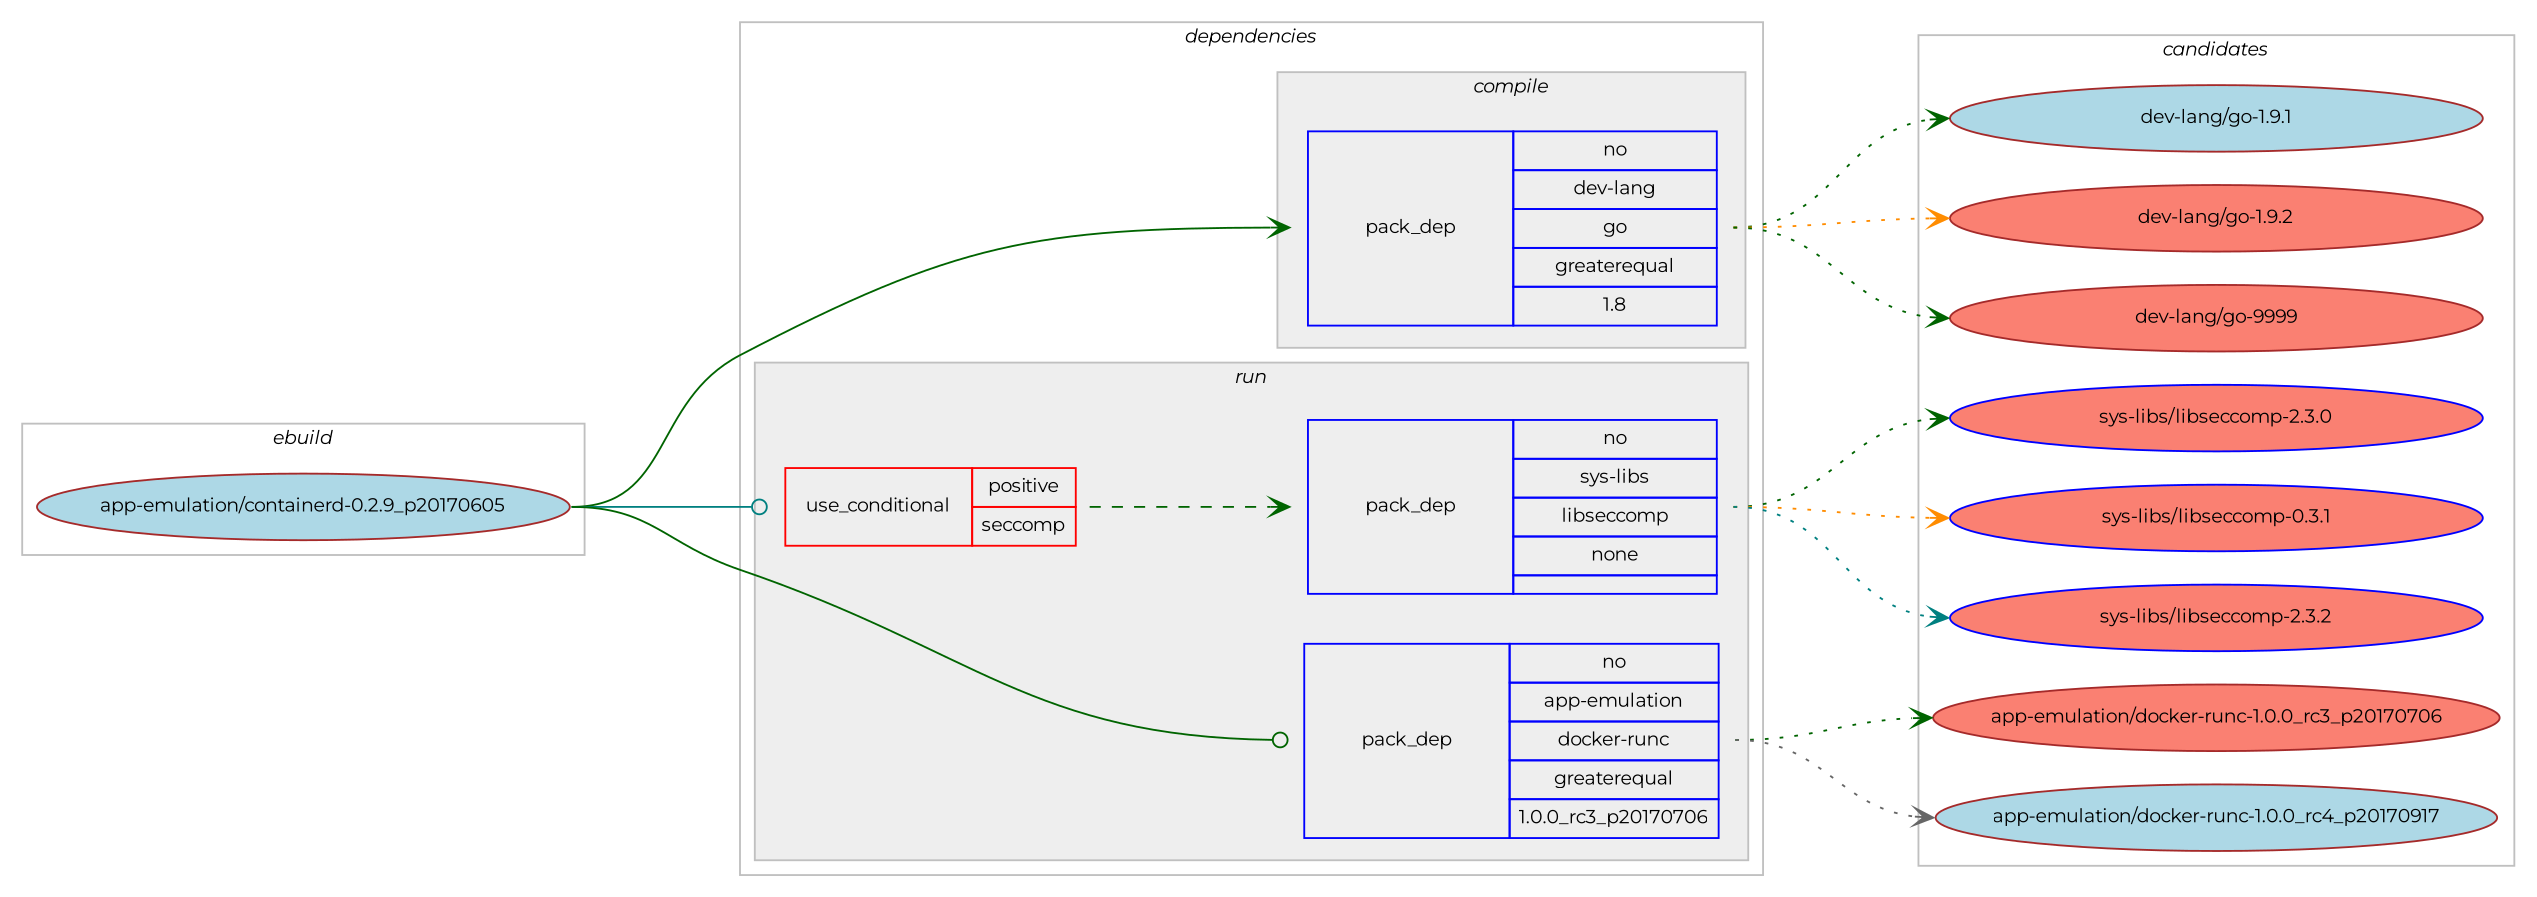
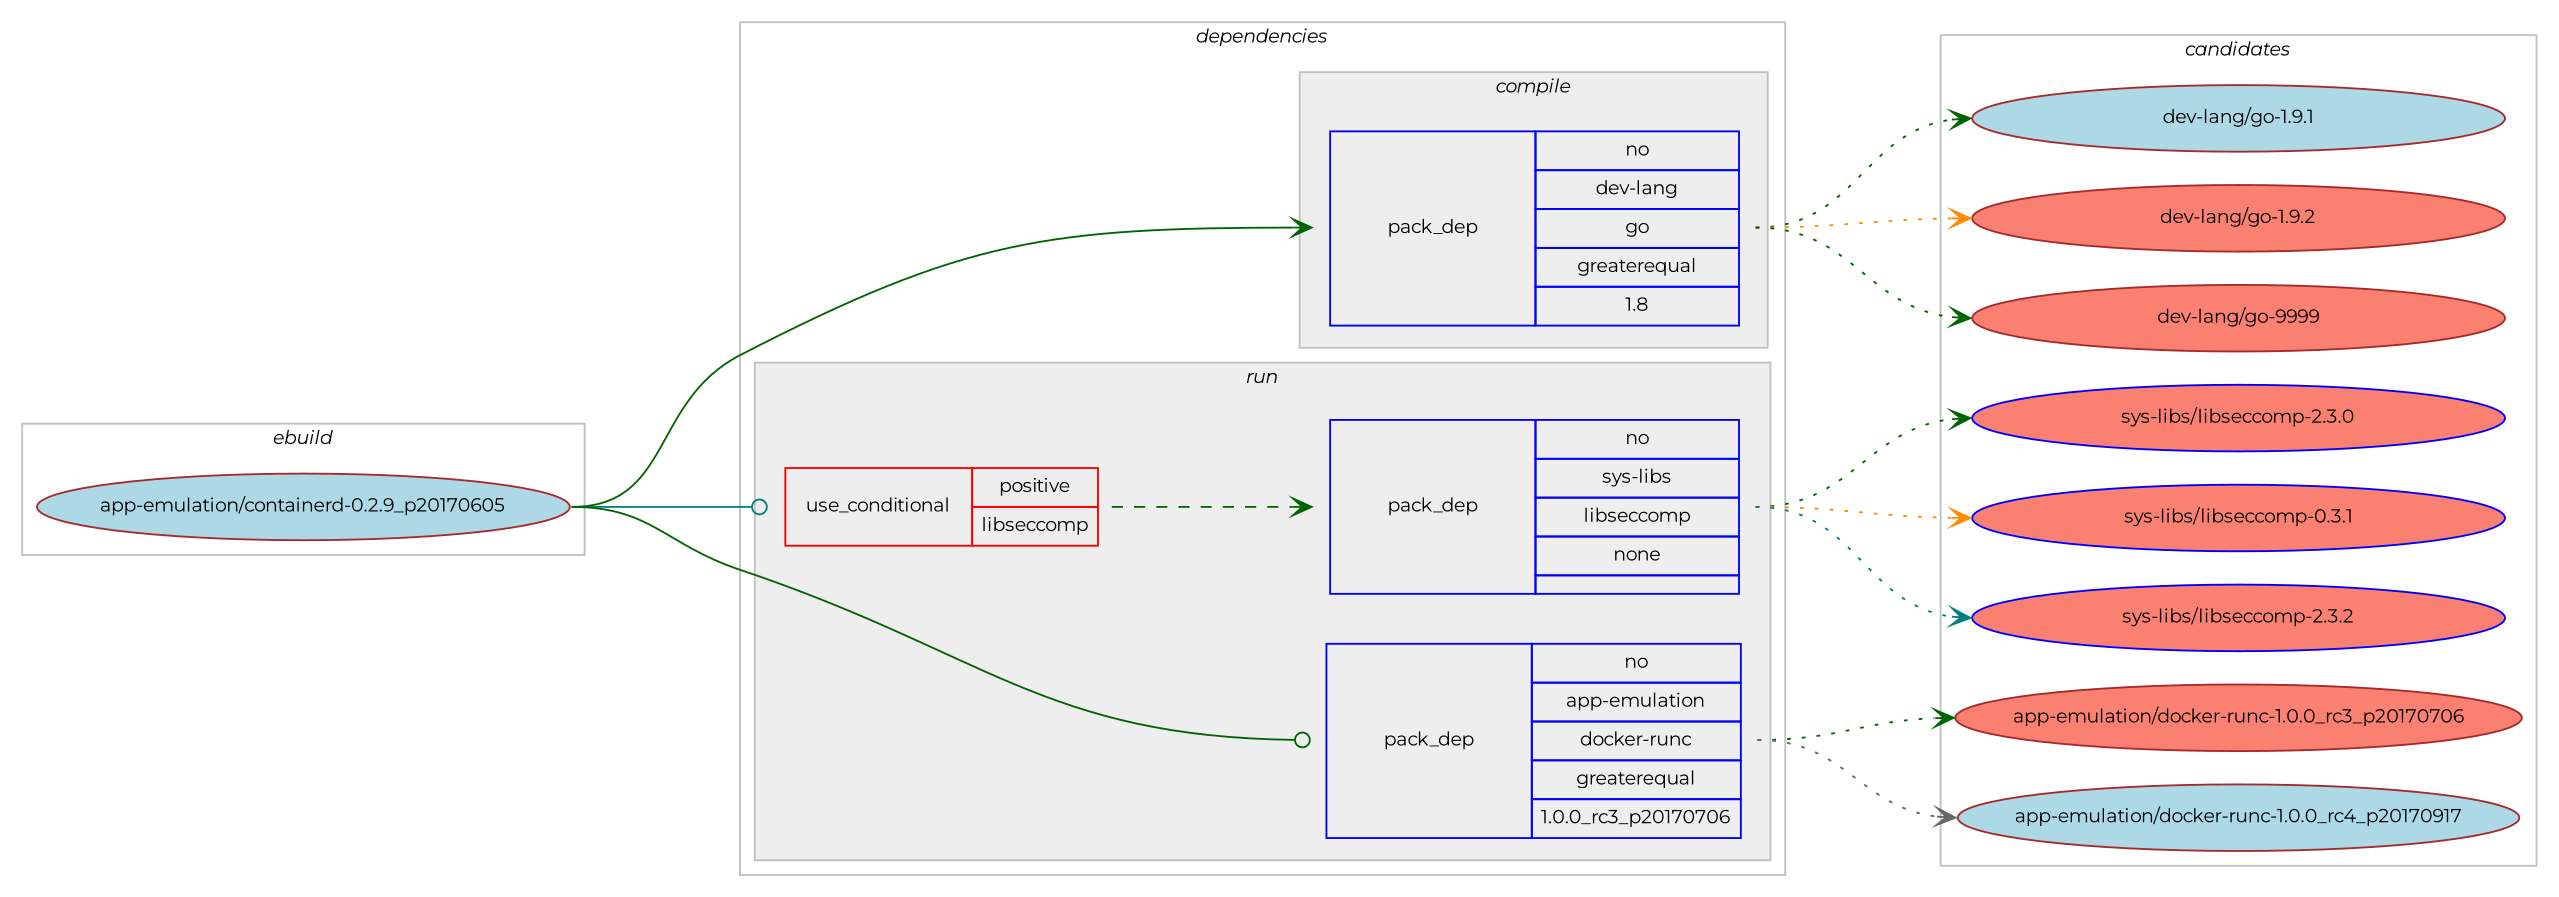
  digraph {
    compound=true
    concentrate=true
    fontname=Montserrat
    fontsize=10
    newrank=true
    rankdir=LR
    ranksep=1.5
    node [color=brown fillcolor=salmon fontname=Montserrat fontsize=10 style=filled]
    edge [arrowhead=vee color=darkgreen fontname=Montserrat headport=w style=dotted tailport=e weight=100]
    n1 [fillcolor=lightblue label="app-emulation/containerd-0.2.9_p20170605" width=4]
    n2 [color=blue label=<<TABLE BORDER="0" CELLBORDER="1" CELLSPACING="0" CELLPADDING="4" WIDTH="220"><TR><TD ROWSPAN="6" CELLPADDING="30">pack_dep</TD></TR><TR><TD WIDTH="110">no</TD></TR><TR><TD>dev-lang</TD></TR><TR><TD>go</TD></TR><TR><TD>greaterequal</TD></TR><TR><TD>1.8</TD></TR></TABLE>> shape=none fillcolor="" style=""]
    n3 [color=blue label=<<TABLE BORDER="0" CELLBORDER="1" CELLSPACING="0" CELLPADDING="4" WIDTH="220"><TR><TD ROWSPAN="6" CELLPADDING="30">pack_dep</TD></TR><TR><TD WIDTH="110">no</TD></TR><TR><TD>sys-libs</TD></TR><TR><TD>libseccomp</TD></TR><TR><TD>none</TD></TR><TR><TD></TD></TR></TABLE>> shape=none fillcolor="" style=""]
-   n4 [color=red label=<<TABLE BORDER="0" CELLBORDER="1" CELLSPACING="0" CELLPADDING="4"><TR><TD ROWSPAN="3" CELLPADDING="10">use_conditional</TD></TR><TR><TD>positive</TD></TR><TR><TD>seccomp</TD></TR></TABLE>> shape=none fillcolor="" style=""]
+   n4 [color=red label=<<TABLE BORDER="0" CELLBORDER="1" CELLSPACING="0" CELLPADDING="4"><TR><TD ROWSPAN="3" CELLPADDING="10">use_conditional</TD></TR><TR><TD>positive</TD></TR><TR><TD>libseccomp</TD></TR></TABLE>> shape=none fillcolor="" style=""]
    n5 [color=blue label=<<TABLE BORDER="0" CELLBORDER="1" CELLSPACING="0" CELLPADDING="4" WIDTH="220"><TR><TD ROWSPAN="6" CELLPADDING="30">pack_dep</TD></TR><TR><TD WIDTH="110">no</TD></TR><TR><TD>app-emulation</TD></TR><TR><TD>docker-runc</TD></TR><TR><TD>greaterequal</TD></TR><TR><TD>1.0.0_rc3_p20170706</TD></TR></TABLE>> shape=none fillcolor="" style=""]
    n6 [fillcolor=lightblue label="dev-lang/go-1.9.1" width=4]
    n7 [label="dev-lang/go-1.9.2" width=4]
    n8 [label="dev-lang/go-9999" width=4]
    n9 [color=blue label="sys-libs/libseccomp-2.3.0" width=4]
    n10 [color=blue label="sys-libs/libseccomp-0.3.1" width=4]
    n11 [color=blue label="sys-libs/libseccomp-2.3.2" width=4]
    n12 [label="app-emulation/docker-runc-1.0.0_rc3_p20170706" width=4]
    n13 [fillcolor=lightblue label="app-emulation/docker-runc-1.0.0_rc4_p20170917" width=4]
    subgraph cluster_1 {
      color=gray
      label=<<i>ebuild</i>>
      rank=same
      n1
    }
    subgraph cluster_2 {
      color=gray
      label=<<i>dependencies</i>>
      subgraph cluster_3 {
        color=gray
        fillcolor="#eeeeee"
        label=<<i>run</i>>
        style=filled
        subgraph sub_4 {
          color=gray
          fillcolor="#eeeeee"
          label=<<i>run</i>>
          style=filled
          n4
          subgraph sub_5 {
            color=gray
            fillcolor="#eeeeee"
            label=<<i>run</i>>
            style=filled
            n3
          }
        }
        subgraph sub_6 {
          color=gray
          fillcolor="#eeeeee"
          label=<<i>run</i>>
          style=filled
          n5
        }
      }
      subgraph cluster_7 {
        color=gray
        fillcolor="#eeeeee"
        label=<<i>compile</i>>
        style=filled
        subgraph sub_8 {
          color=gray
          fillcolor="#eeeeee"
          label=<<i>compile</i>>
          style=filled
          n2
        }
      }
      subgraph cluster_9 {
        color=gray
        fillcolor="#eeeeee"
        label=<<i>compile and run</i>>
        style=filled
      }
    }
    subgraph cluster_10 {
      color=gray
      label=<<i>candidates</i>>
      rank=same
      subgraph sub_11 {
        color=black
        label=<<i>candidates</i>>
        nodesep=1
        rank=same
        n6
        n7
        n8
      }
      subgraph sub_12 {
        color=black
        label=<<i>candidates</i>>
        nodesep=1
        rank=same
        n9
        n10
        n11
      }
      subgraph sub_13 {
        color=black
        label=<<i>candidates</i>>
        nodesep=1
        rank=same
        n12
        n13
      }
    }
    n1 -> n2 [style=solid weight=20]
    n1 -> n4 [arrowhead=odot color=teal style=solid weight=20]
    n1 -> n5 [arrowhead=odot style=solid weight=20]
    n2 -> n6
    n2 -> n7 [color=darkorange]
    n2 -> n8
    n3 -> n9
    n3 -> n10 [color=darkorange]
    n3 -> n11 [color=teal]
    n4 -> n3 [style=dashed weight=20]
    n5 -> n12
    n5 -> n13 [color=gray40]
  }
